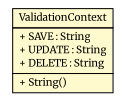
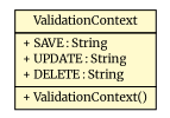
  digraph {
    nodesep=0.25
    ranksep=0.5
    fontname=Merriweather
-   n1 [fontcolor=black fontname=Merriweather fontsize=10.0 label=<<table title="br.gov.to.sefaz.business.service.validation.ValidationContext" border="0" cellborder="1" cellspacing="0" cellpadding="2" port="p" bgcolor="lemonChiffon" href="./ValidationContext.html"> 		<tr><td><table border="0" cellspacing="0" cellpadding="1"> <tr><td align="center" balign="center"> ValidationContext </td></tr> 		</table></td></tr> 		<tr><td><table border="0" cellspacing="0" cellpadding="1"> <tr><td align="left" balign="left"> + SAVE : String </td></tr> <tr><td align="left" balign="left"> + UPDATE : String </td></tr> <tr><td align="left" balign="left"> + DELETE : String </td></tr> 		</table></td></tr> 		<tr><td><table border="0" cellspacing="0" cellpadding="1"> <tr><td align="left" balign="left"> + String() </td></tr> 		</table></td></tr> 		</table>> shape=plaintext]
+   n1 [fontcolor=black fontname=Merriweather fontsize=10.0 label=<<table title="br.gov.to.sefaz.business.service.validation.ValidationContext" border="0" cellborder="1" cellspacing="0" cellpadding="2" port="p" bgcolor="lemonChiffon" href="./ValidationContext.html"> 		<tr><td><table border="0" cellspacing="0" cellpadding="1"> <tr><td align="center" balign="center"> ValidationContext </td></tr> 		</table></td></tr> 		<tr><td><table border="0" cellspacing="0" cellpadding="1"> <tr><td align="left" balign="left"> + SAVE : String </td></tr> <tr><td align="left" balign="left"> + UPDATE : String </td></tr> <tr><td align="left" balign="left"> + DELETE : String </td></tr> 		</table></td></tr> 		<tr><td><table border="0" cellspacing="0" cellpadding="1"> <tr><td align="left" balign="left"> + ValidationContext() </td></tr> 		</table></td></tr> 		</table>> shape=plaintext]
  }
